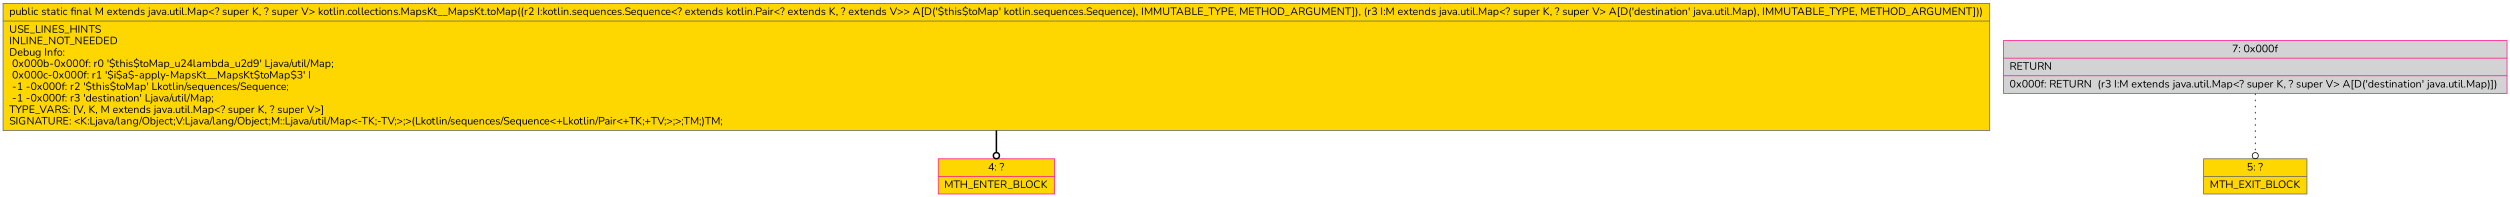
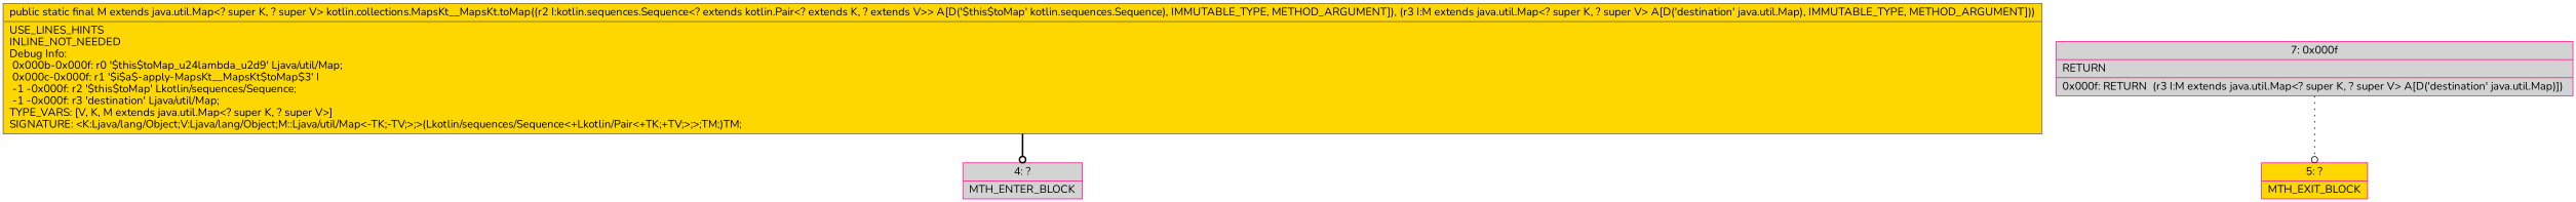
  digraph {
    fontname=Nunito
    node [color=deeppink fillcolor=lightgrey fontname=Nunito shape=record style=filled]
    edge [arrowhead=odot fontname=Nunito]
-   n1 [fillcolor=gold label="{4\:\ ?|MTH_ENTER_BLOCK\l}"]
+   n1 [label="{4\:\ ?|MTH_ENTER_BLOCK\l}"]
    n2 [label="{7\:\ 0x000f|RETURN\l|0x000f: RETURN  (r3 I:M extends java.util.Map\<? super K, ? super V\> A[D('destination' java.util.Map)]) \l}"]
-   n3 [color=gray40 fillcolor=gold label="{5\:\ ?|MTH_EXIT_BLOCK\l}"]
+   n3 [fillcolor=gold label="{5\:\ ?|MTH_EXIT_BLOCK\l}"]
    n4 [color=gray40 fillcolor=gold label="{public static final M extends java.util.Map\<? super K, ? super V\> kotlin.collections.MapsKt__MapsKt.toMap((r2 I:kotlin.sequences.Sequence\<? extends kotlin.Pair\<? extends K, ? extends V\>\> A[D('$this$toMap' kotlin.sequences.Sequence), IMMUTABLE_TYPE, METHOD_ARGUMENT]), (r3 I:M extends java.util.Map\<? super K, ? super V\> A[D('destination' java.util.Map), IMMUTABLE_TYPE, METHOD_ARGUMENT]))  | USE_LINES_HINTS\lINLINE_NOT_NEEDED\lDebug Info:\l  0x000b\-0x000f: r0 '$this$toMap_u24lambda_u2d9' Ljava\/util\/Map;\l  0x000c\-0x000f: r1 '$i$a$\-apply\-MapsKt__MapsKt$toMap$3' I\l  \-1 \-0x000f: r2 '$this$toMap' Lkotlin\/sequences\/Sequence;\l  \-1 \-0x000f: r3 'destination' Ljava\/util\/Map;\lTYPE_VARS: [V, K, M extends java.util.Map\<? super K, ? super V\>]\lSIGNATURE: \<K:Ljava\/lang\/Object;V:Ljava\/lang\/Object;M::Ljava\/util\/Map\<\-TK;\-TV;\>;\>(Lkotlin\/sequences\/Sequence\<+Lkotlin\/Pair\<+TK;+TV;\>;\>;TM;)TM;\l}"]
    n2 -> n3 [style=dotted]
    n4 -> n1 [style=bold]
  }
